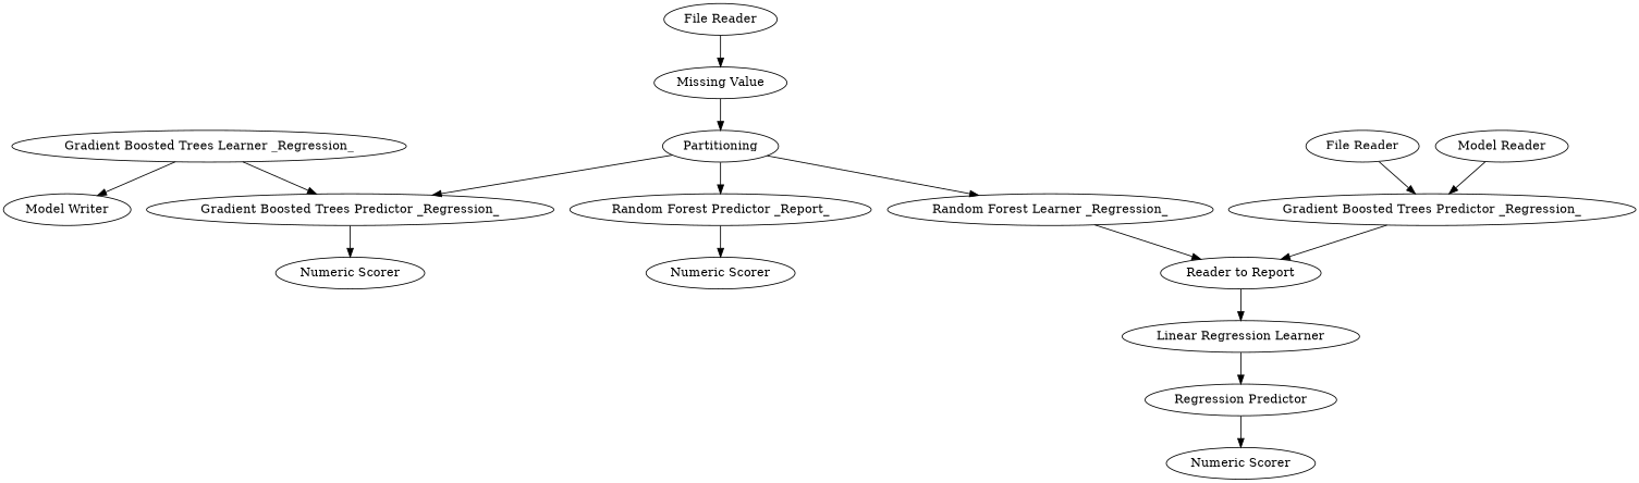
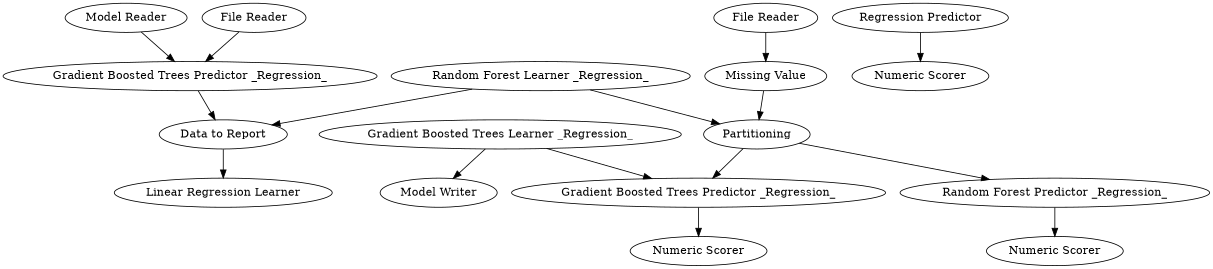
  digraph {
    rankdir=TB
    n1 [label=Partitioning]
    n2 [label="Gradient Boosted Trees Predictor _Regression_"]
-   n3 [label="Random Forest Predictor _Report_"]
+   n3 [label="Random Forest Predictor _Regression_"]
    n4 [label="Random Forest Learner _Regression_"]
    n5 [label="Numeric Scorer"]
    n6 [label="Numeric Scorer"]
    n7 [label="Linear Regression Learner"]
    n8 [label="Regression Predictor"]
    n9 [label="Numeric Scorer"]
    n10 [label="Gradient Boosted Trees Learner _Regression_"]
    n11 [label="Model Writer"]
-   n12 [label="Reader to Report"]
+   n12 [label="Data to Report"]
    n13 [label="Gradient Boosted Trees Predictor _Regression_"]
    n14 [label="File Reader"]
    n15 [label="File Reader"]
    n16 [label="Missing Value"]
    n17 [label="Model Reader"]
    n1 -> n2
    n1 -> n3
-   n1 -> n4
+   n4 -> n1
    n2 -> n5
    n3 -> n6
    n4 -> n12
-   n7 -> n8
    n8 -> n9
    n10 -> n2
    n10 -> n11
    n12 -> n7
    n13 -> n12
    n14 -> n13
    n15 -> n16
    n16 -> n1
    n17 -> n13
  }
